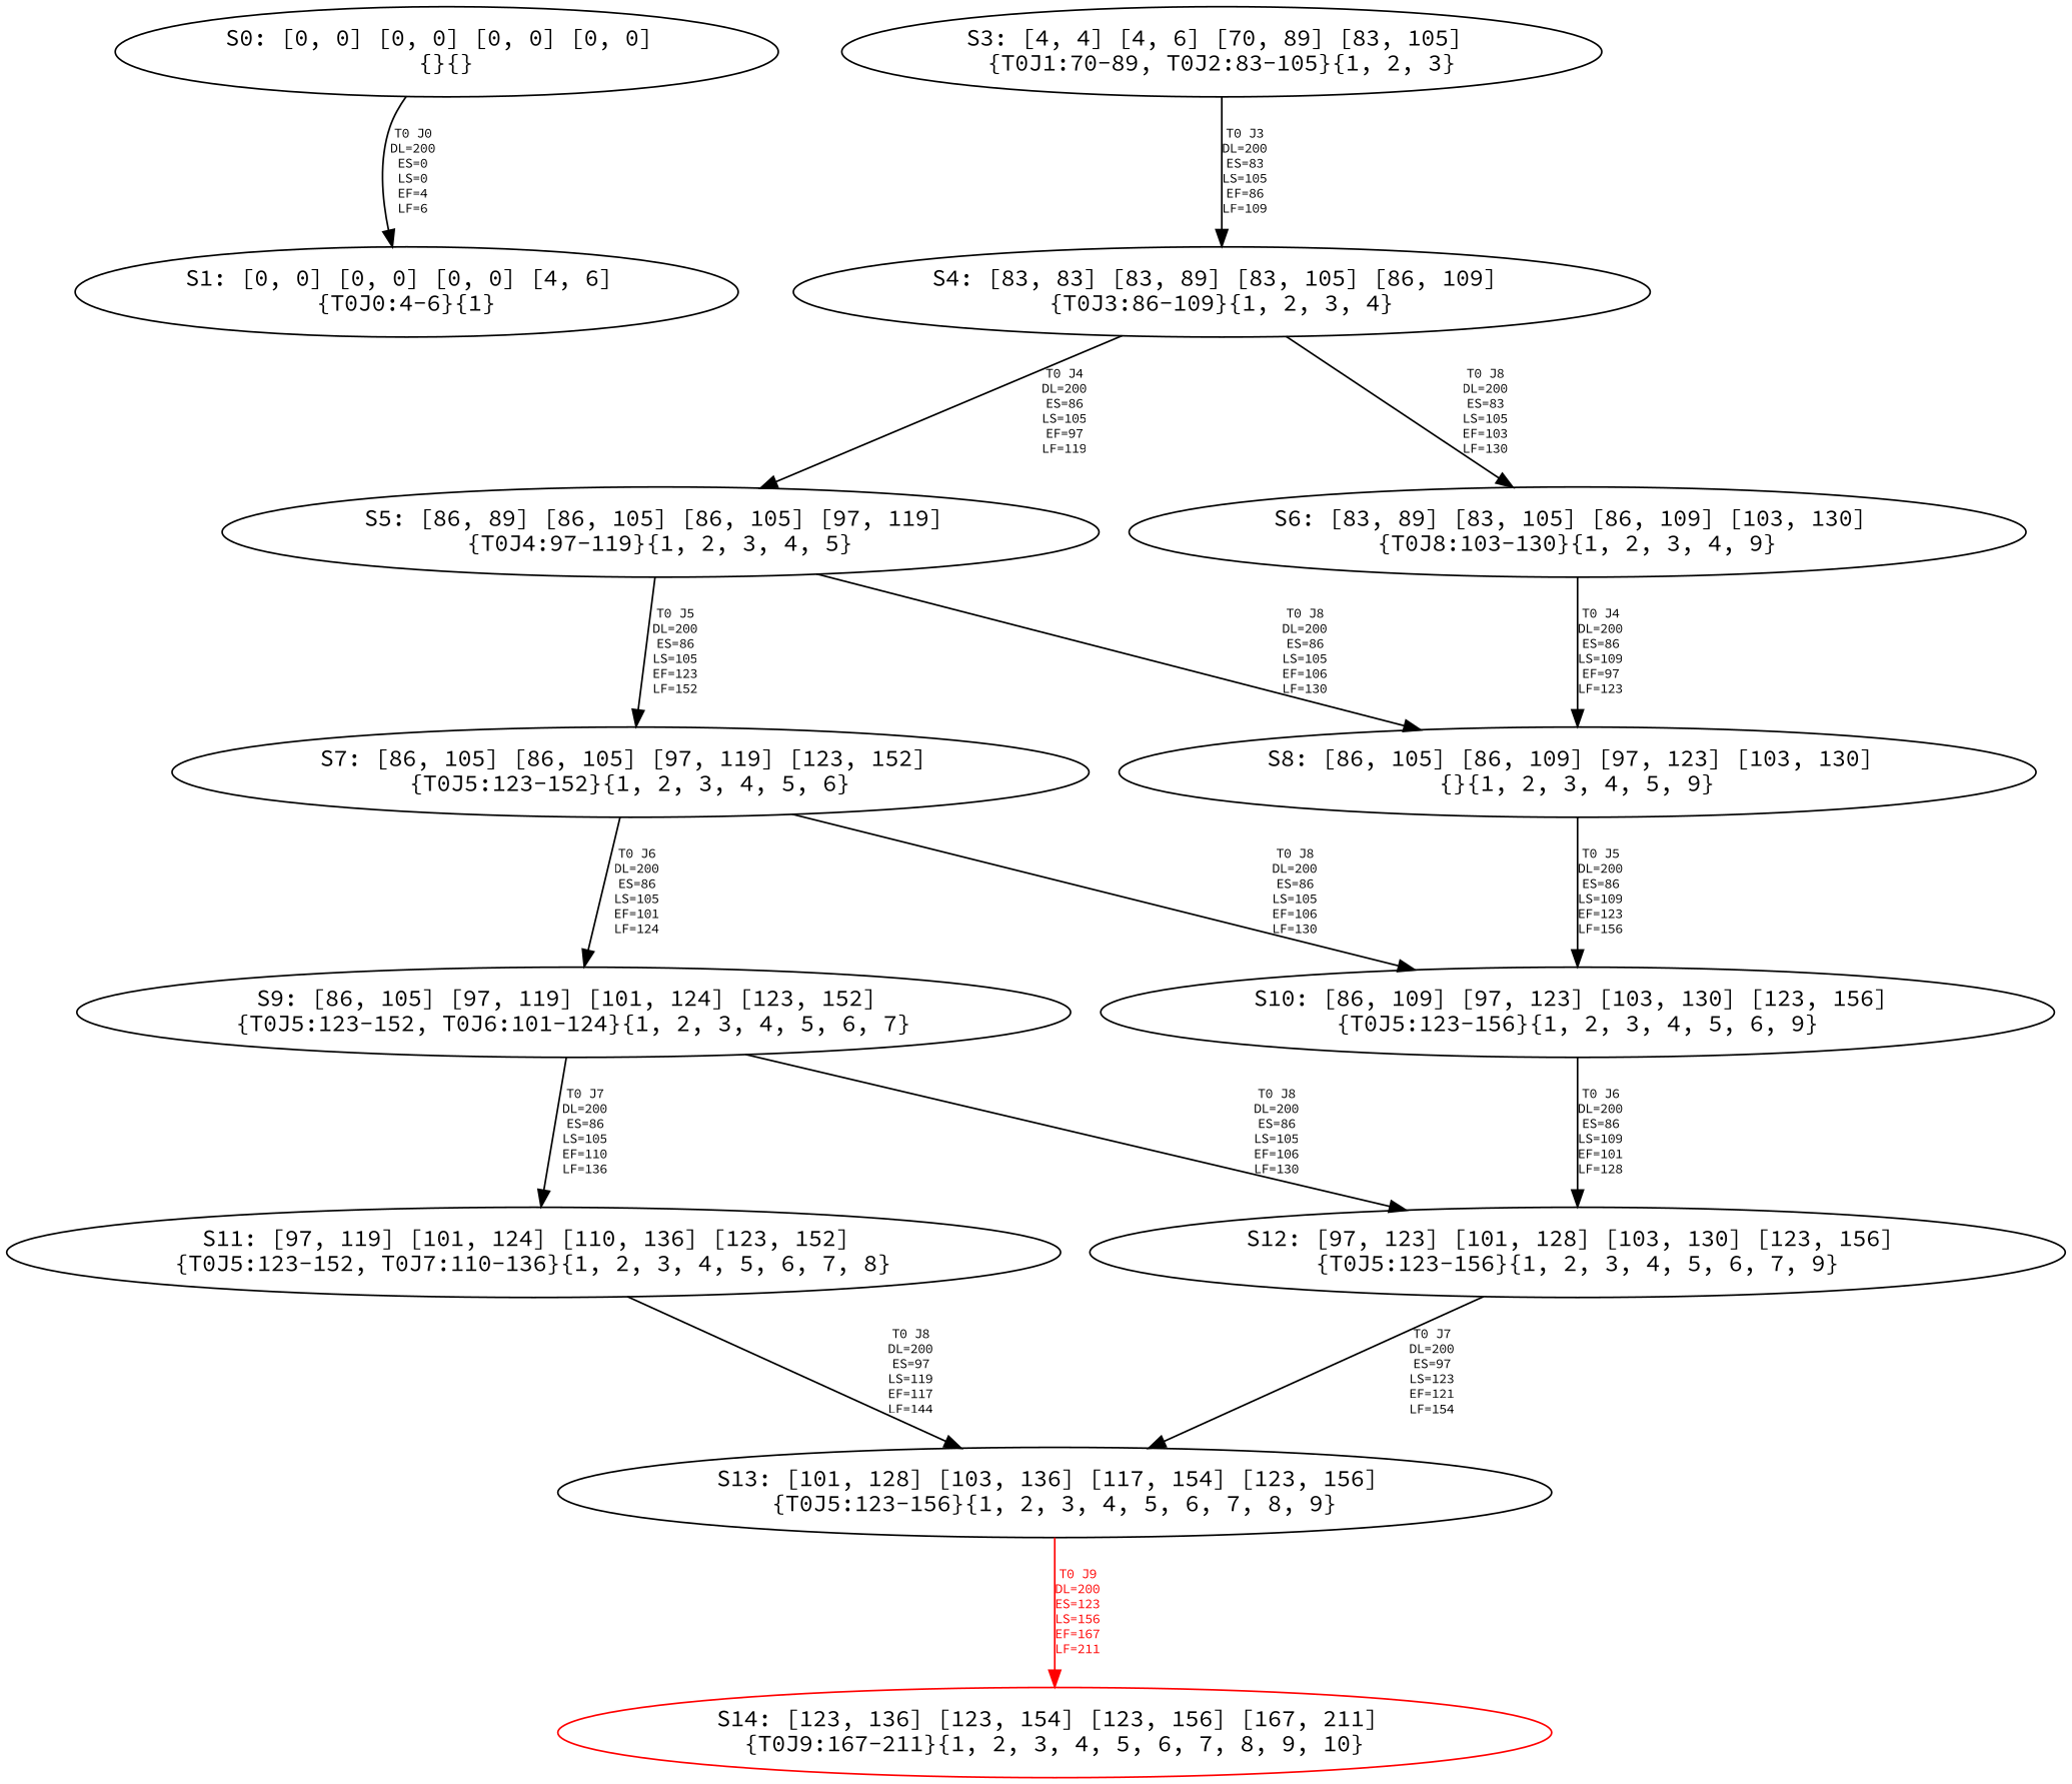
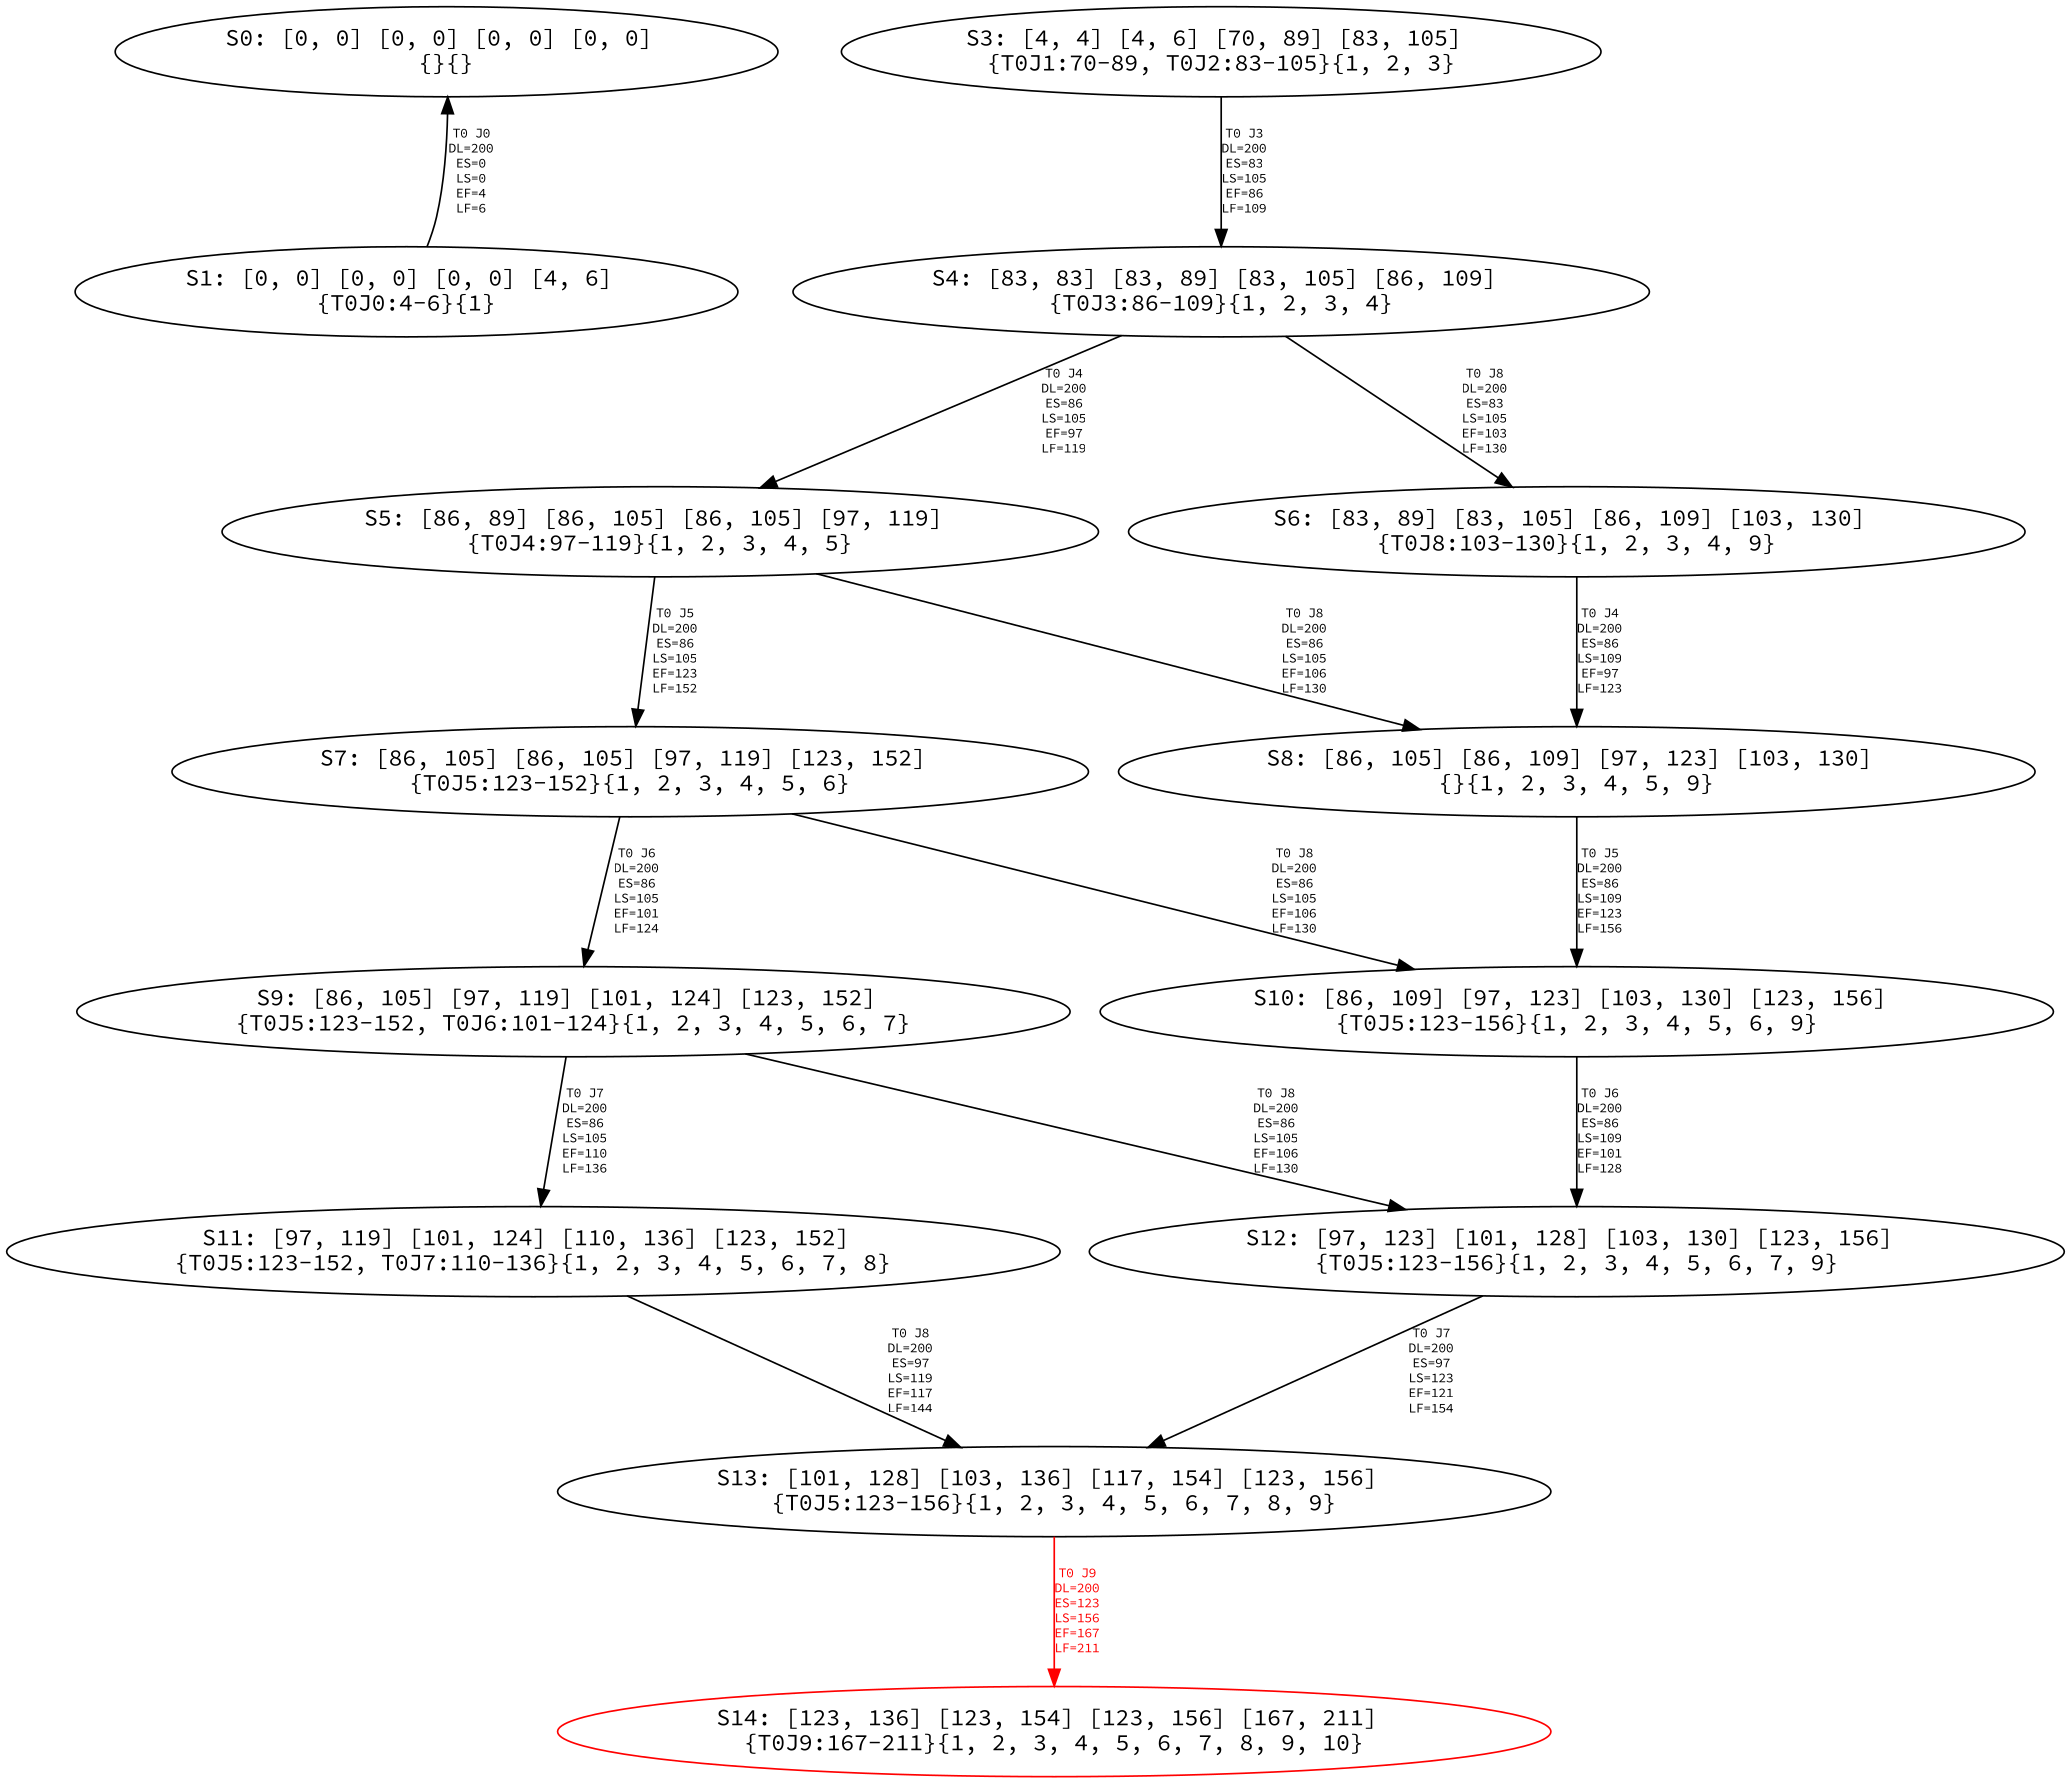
  digraph {
    fontname="Source Code Pro"
    node [fontname="Source Code Pro"]
    edge [fontname="Source Code Pro" fontsize=8]
    n1 [label="S0: [0, 0] [0, 0] [0, 0] [0, 0] \n{}{}"]
    n2 [label="S1: [0, 0] [0, 0] [0, 0] [4, 6] \n{T0J0:4-6}{1}"]
    n3 [label="S3: [4, 4] [4, 6] [70, 89] [83, 105] \n{T0J1:70-89, T0J2:83-105}{1, 2, 3}"]
    n4 [label="S4: [83, 83] [83, 89] [83, 105] [86, 109] \n{T0J3:86-109}{1, 2, 3, 4}"]
    n5 [label="S5: [86, 89] [86, 105] [86, 105] [97, 119] \n{T0J4:97-119}{1, 2, 3, 4, 5}"]
    n6 [label="S6: [83, 89] [83, 105] [86, 109] [103, 130] \n{T0J8:103-130}{1, 2, 3, 4, 9}"]
    n7 [label="S7: [86, 105] [86, 105] [97, 119] [123, 152] \n{T0J5:123-152}{1, 2, 3, 4, 5, 6}"]
    n8 [label="S8: [86, 105] [86, 109] [97, 123] [103, 130] \n{}{1, 2, 3, 4, 5, 9}"]
    n9 [label="S9: [86, 105] [97, 119] [101, 124] [123, 152] \n{T0J5:123-152, T0J6:101-124}{1, 2, 3, 4, 5, 6, 7}"]
    n10 [label="S10: [86, 109] [97, 123] [103, 130] [123, 156] \n{T0J5:123-156}{1, 2, 3, 4, 5, 6, 9}"]
    n11 [label="S11: [97, 119] [101, 124] [110, 136] [123, 152] \n{T0J5:123-152, T0J7:110-136}{1, 2, 3, 4, 5, 6, 7, 8}"]
    n12 [label="S12: [97, 123] [101, 128] [103, 130] [123, 156] \n{T0J5:123-156}{1, 2, 3, 4, 5, 6, 7, 9}"]
    n13 [label="S13: [101, 128] [103, 136] [117, 154] [123, 156] \n{T0J5:123-156}{1, 2, 3, 4, 5, 6, 7, 8, 9}"]
    n14 [color=Red label="S14: [123, 136] [123, 154] [123, 156] [167, 211] \n{T0J9:167-211}{1, 2, 3, 4, 5, 6, 7, 8, 9, 10}"]
-   n1 -> n2 [label="T0 J0\nDL=200\nES=0\nLS=0\nEF=4\nLF=6"]
+   n2 -> n1 [label="T0 J0\nDL=200\nES=0\nLS=0\nEF=4\nLF=6"]
    n3 -> n4 [label="T0 J3\nDL=200\nES=83\nLS=105\nEF=86\nLF=109"]
    n4 -> n5 [label="T0 J4\nDL=200\nES=86\nLS=105\nEF=97\nLF=119"]
    n4 -> n6 [label="T0 J8\nDL=200\nES=83\nLS=105\nEF=103\nLF=130"]
    n5 -> n7 [label="T0 J5\nDL=200\nES=86\nLS=105\nEF=123\nLF=152"]
    n5 -> n8 [label="T0 J8\nDL=200\nES=86\nLS=105\nEF=106\nLF=130"]
    n6 -> n8 [label="T0 J4\nDL=200\nES=86\nLS=109\nEF=97\nLF=123"]
    n7 -> n9 [label="T0 J6\nDL=200\nES=86\nLS=105\nEF=101\nLF=124"]
    n7 -> n10 [label="T0 J8\nDL=200\nES=86\nLS=105\nEF=106\nLF=130"]
    n8 -> n10 [label="T0 J5\nDL=200\nES=86\nLS=109\nEF=123\nLF=156"]
    n9 -> n11 [label="T0 J7\nDL=200\nES=86\nLS=105\nEF=110\nLF=136"]
    n9 -> n12 [label="T0 J8\nDL=200\nES=86\nLS=105\nEF=106\nLF=130"]
    n10 -> n12 [label="T0 J6\nDL=200\nES=86\nLS=109\nEF=101\nLF=128"]
    n11 -> n13 [label="T0 J8\nDL=200\nES=97\nLS=119\nEF=117\nLF=144"]
    n12 -> n13 [label="T0 J7\nDL=200\nES=97\nLS=123\nEF=121\nLF=154"]
    n13 -> n14 [color=Red fontcolor=Red label="T0 J9\nDL=200\nES=123\nLS=156\nEF=167\nLF=211"]
  }
